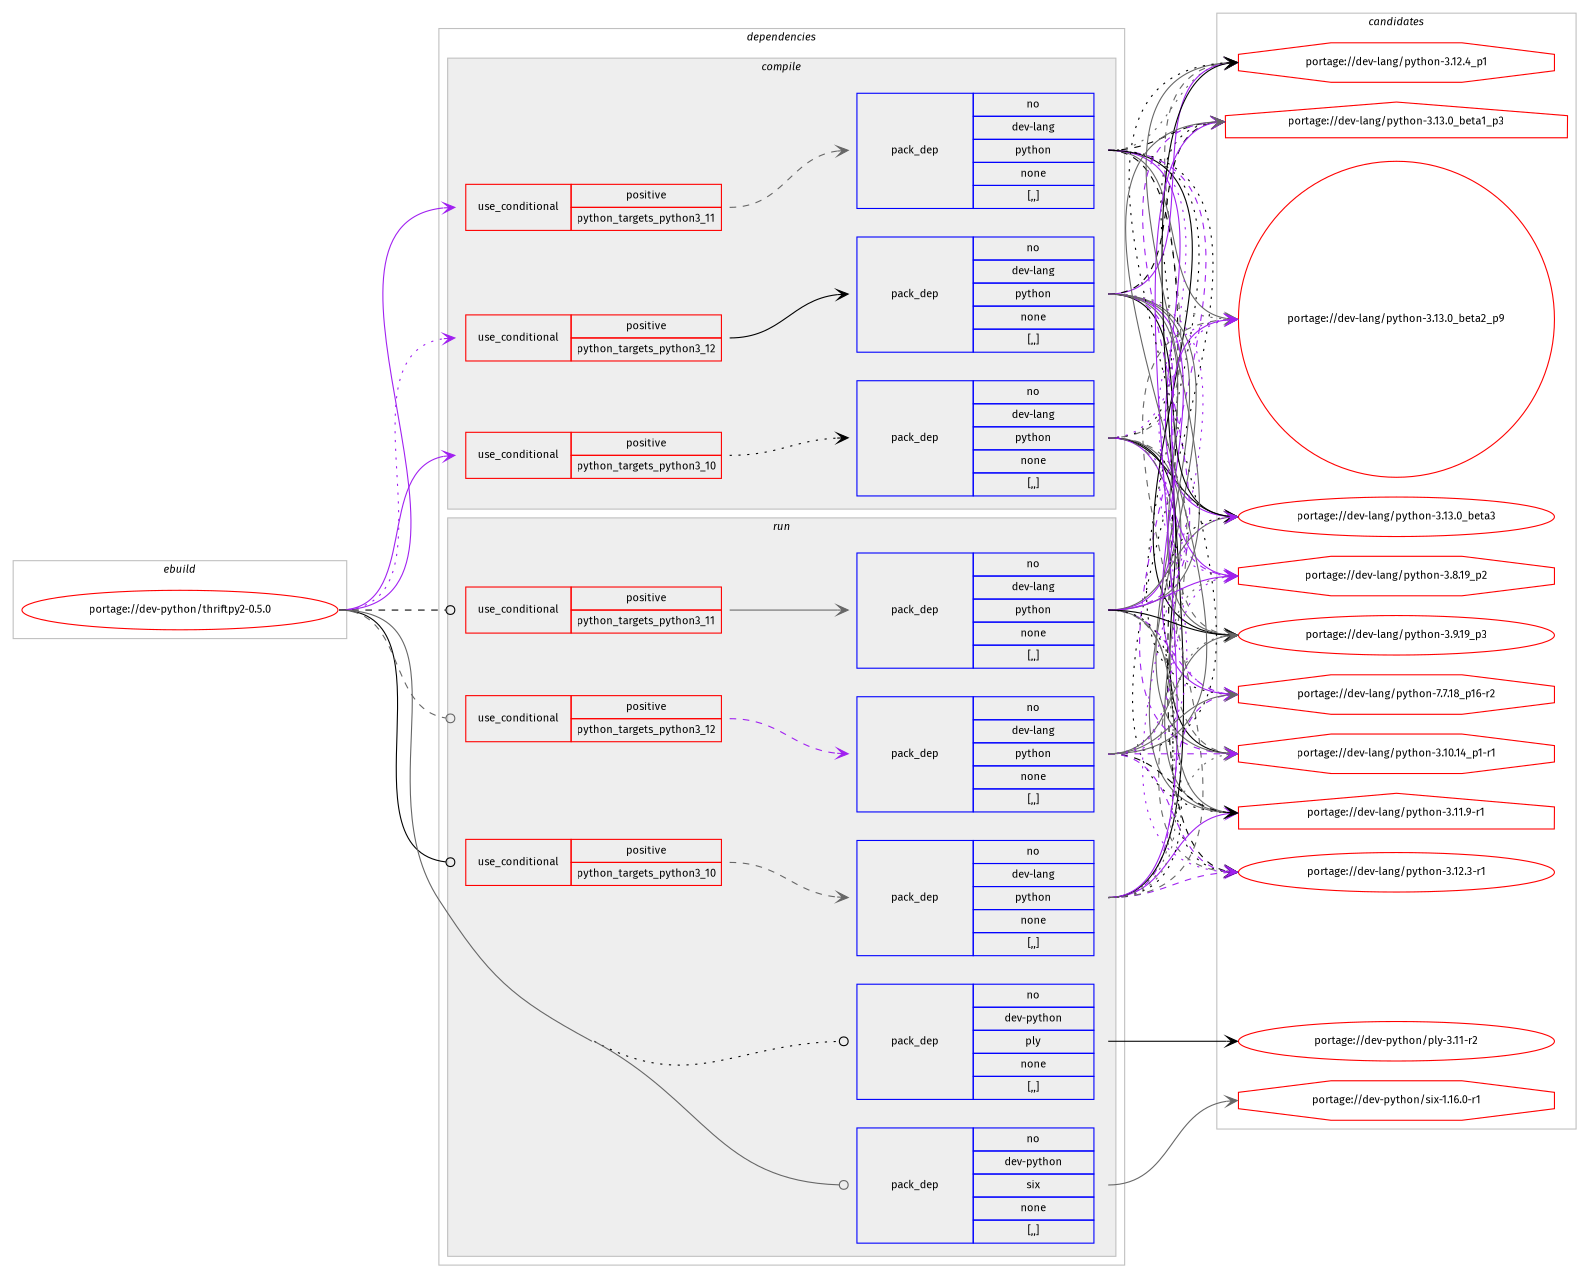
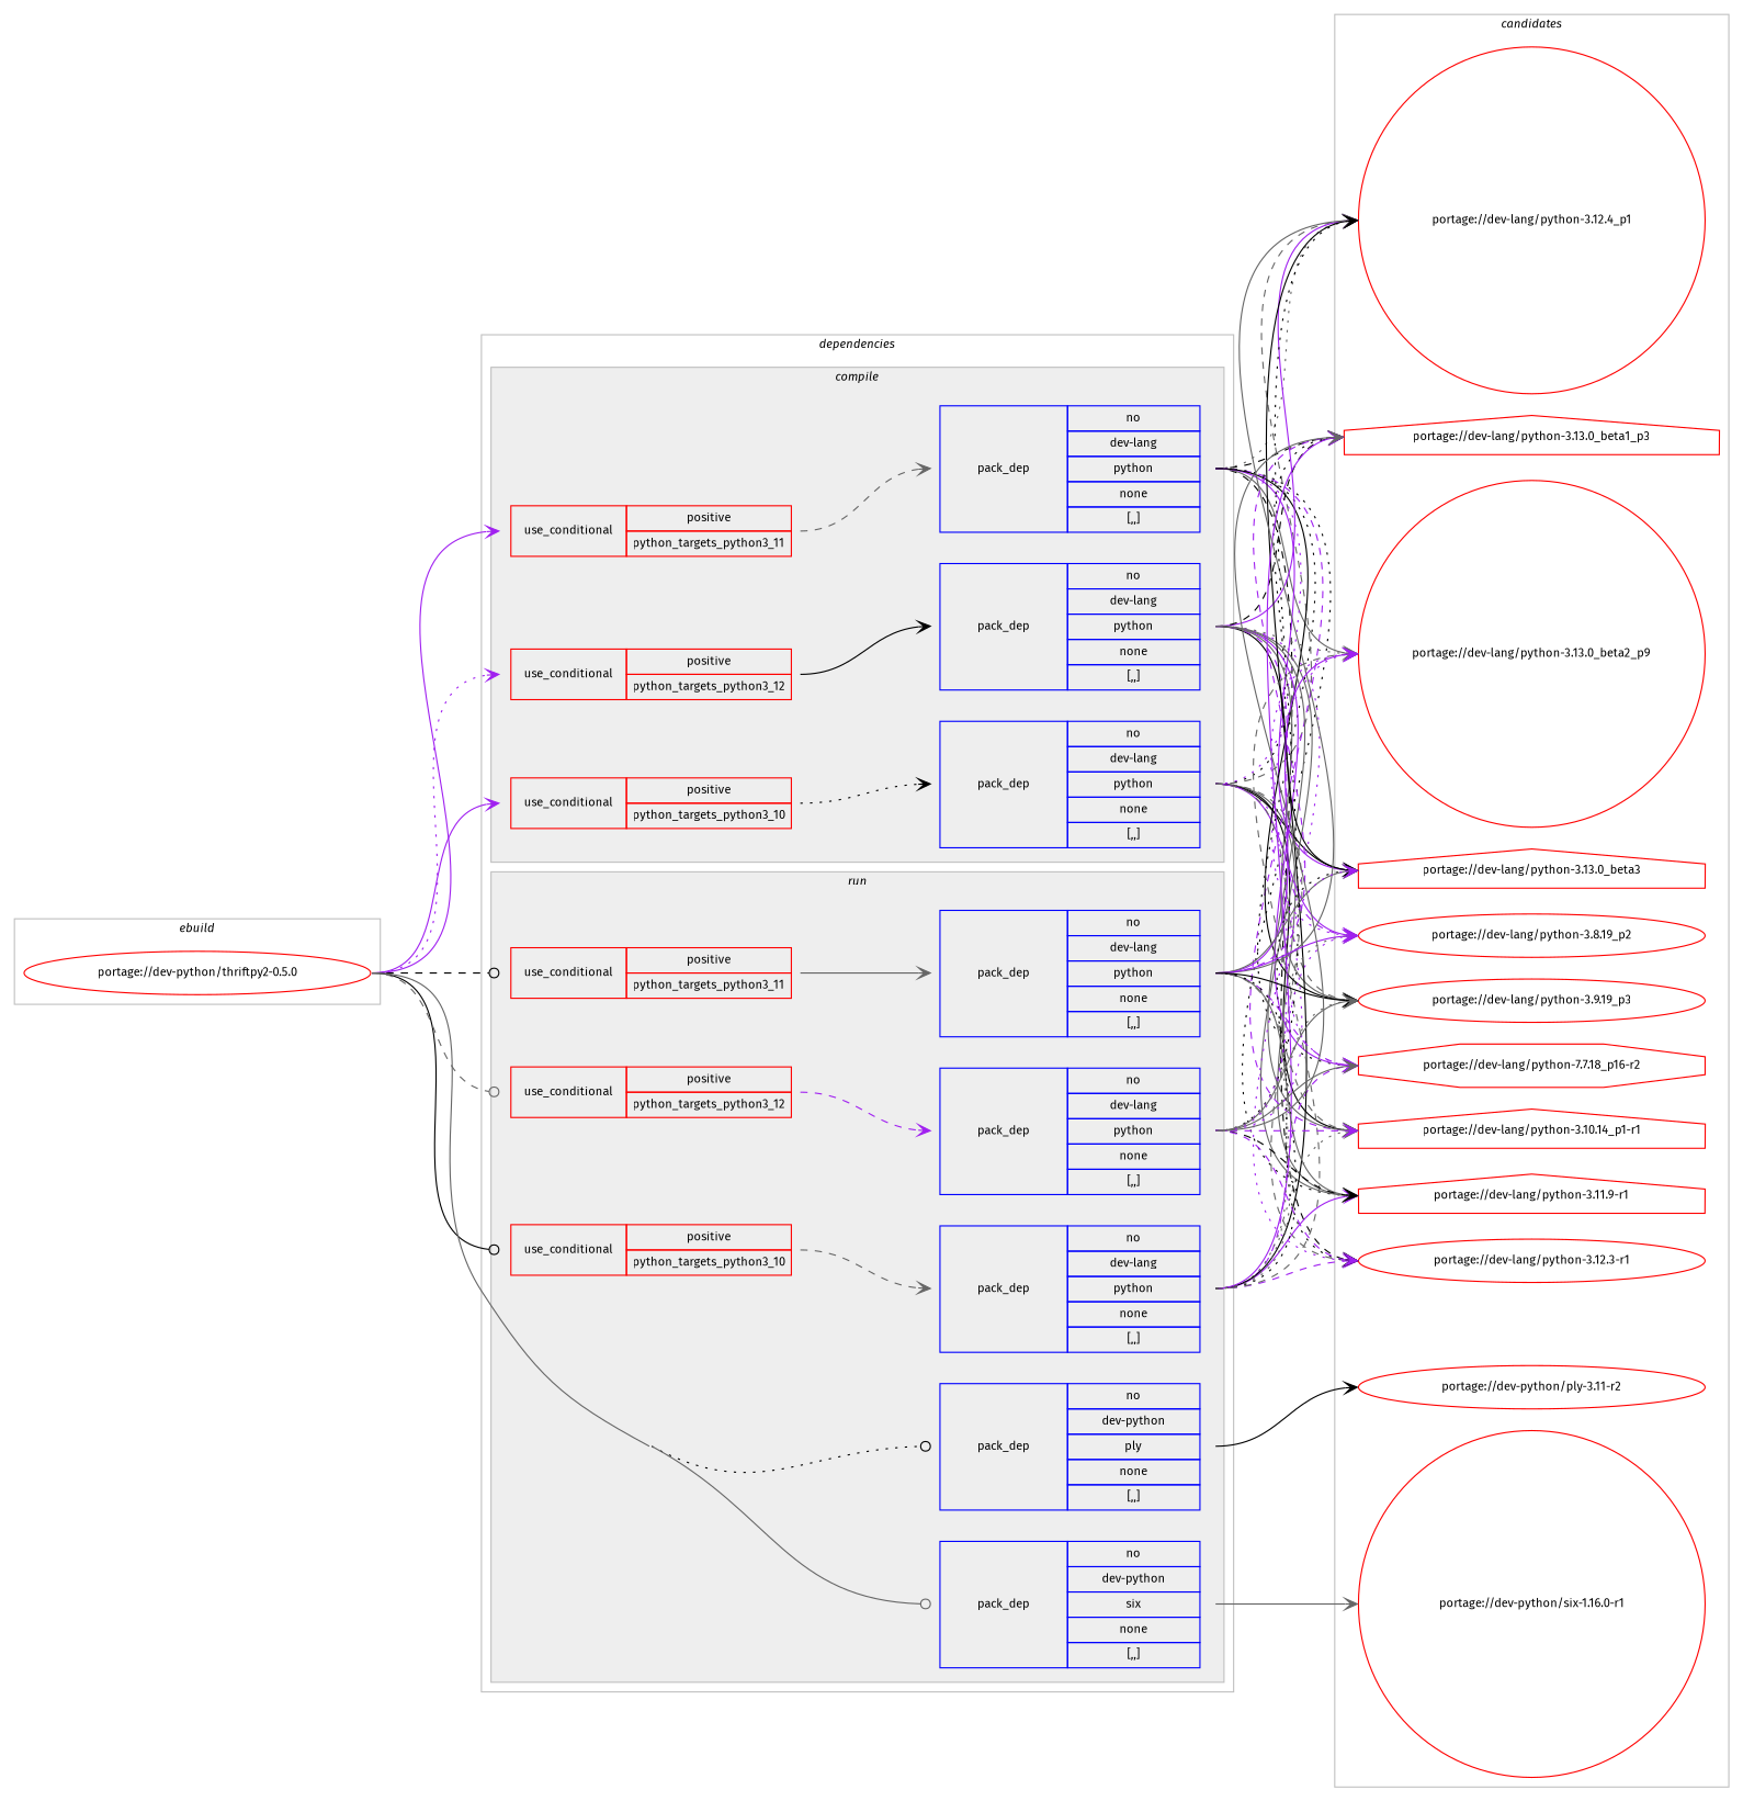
  digraph {
    compound=true
    concentrate=true
    fontname="Fira Sans"
    fontsize=10
    newrank=true
    rankdir=LR
    ranksep=1.5
    node [color=red fontname="Fira Sans" fontsize=10 shape=none]
    edge [arrowhead=vee color=purple fontname="Fira Sans" headport=w style=solid tailport=e weight=100]
    n1 [label="portage://dev-python/thriftpy2-0.5.0" shape=ellipse width=4]
    n2 [color=blue label=<<TABLE BORDER="0" CELLBORDER="1" CELLSPACING="0" CELLPADDING="4" WIDTH="220"><TR><TD ROWSPAN="6" CELLPADDING="30">pack_dep</TD></TR><TR><TD WIDTH="110">no</TD></TR><TR><TD>dev-lang</TD></TR><TR><TD>python</TD></TR><TR><TD>none</TD></TR><TR><TD>[,,]</TD></TR></TABLE>>]
    n3 [label=<<TABLE BORDER="0" CELLBORDER="1" CELLSPACING="0" CELLPADDING="4"><TR><TD ROWSPAN="3" CELLPADDING="10">use_conditional</TD></TR><TR><TD>positive</TD></TR><TR><TD>python_targets_python3_10</TD></TR></TABLE>>]
    n4 [color=blue label=<<TABLE BORDER="0" CELLBORDER="1" CELLSPACING="0" CELLPADDING="4" WIDTH="220"><TR><TD ROWSPAN="6" CELLPADDING="30">pack_dep</TD></TR><TR><TD WIDTH="110">no</TD></TR><TR><TD>dev-lang</TD></TR><TR><TD>python</TD></TR><TR><TD>none</TD></TR><TR><TD>[,,]</TD></TR></TABLE>>]
    n5 [label=<<TABLE BORDER="0" CELLBORDER="1" CELLSPACING="0" CELLPADDING="4"><TR><TD ROWSPAN="3" CELLPADDING="10">use_conditional</TD></TR><TR><TD>positive</TD></TR><TR><TD>python_targets_python3_11</TD></TR></TABLE>>]
    n6 [color=blue label=<<TABLE BORDER="0" CELLBORDER="1" CELLSPACING="0" CELLPADDING="4" WIDTH="220"><TR><TD ROWSPAN="6" CELLPADDING="30">pack_dep</TD></TR><TR><TD WIDTH="110">no</TD></TR><TR><TD>dev-lang</TD></TR><TR><TD>python</TD></TR><TR><TD>none</TD></TR><TR><TD>[,,]</TD></TR></TABLE>>]
    n7 [label=<<TABLE BORDER="0" CELLBORDER="1" CELLSPACING="0" CELLPADDING="4"><TR><TD ROWSPAN="3" CELLPADDING="10">use_conditional</TD></TR><TR><TD>positive</TD></TR><TR><TD>python_targets_python3_12</TD></TR></TABLE>>]
    n8 [color=blue label=<<TABLE BORDER="0" CELLBORDER="1" CELLSPACING="0" CELLPADDING="4" WIDTH="220"><TR><TD ROWSPAN="6" CELLPADDING="30">pack_dep</TD></TR><TR><TD WIDTH="110">no</TD></TR><TR><TD>dev-lang</TD></TR><TR><TD>python</TD></TR><TR><TD>none</TD></TR><TR><TD>[,,]</TD></TR></TABLE>>]
    n9 [label=<<TABLE BORDER="0" CELLBORDER="1" CELLSPACING="0" CELLPADDING="4"><TR><TD ROWSPAN="3" CELLPADDING="10">use_conditional</TD></TR><TR><TD>positive</TD></TR><TR><TD>python_targets_python3_10</TD></TR></TABLE>>]
    n10 [color=blue label=<<TABLE BORDER="0" CELLBORDER="1" CELLSPACING="0" CELLPADDING="4" WIDTH="220"><TR><TD ROWSPAN="6" CELLPADDING="30">pack_dep</TD></TR><TR><TD WIDTH="110">no</TD></TR><TR><TD>dev-lang</TD></TR><TR><TD>python</TD></TR><TR><TD>none</TD></TR><TR><TD>[,,]</TD></TR></TABLE>>]
    n11 [label=<<TABLE BORDER="0" CELLBORDER="1" CELLSPACING="0" CELLPADDING="4"><TR><TD ROWSPAN="3" CELLPADDING="10">use_conditional</TD></TR><TR><TD>positive</TD></TR><TR><TD>python_targets_python3_11</TD></TR></TABLE>>]
    n12 [color=blue label=<<TABLE BORDER="0" CELLBORDER="1" CELLSPACING="0" CELLPADDING="4" WIDTH="220"><TR><TD ROWSPAN="6" CELLPADDING="30">pack_dep</TD></TR><TR><TD WIDTH="110">no</TD></TR><TR><TD>dev-lang</TD></TR><TR><TD>python</TD></TR><TR><TD>none</TD></TR><TR><TD>[,,]</TD></TR></TABLE>>]
    n13 [label=<<TABLE BORDER="0" CELLBORDER="1" CELLSPACING="0" CELLPADDING="4"><TR><TD ROWSPAN="3" CELLPADDING="10">use_conditional</TD></TR><TR><TD>positive</TD></TR><TR><TD>python_targets_python3_12</TD></TR></TABLE>>]
    n14 [color=blue label=<<TABLE BORDER="0" CELLBORDER="1" CELLSPACING="0" CELLPADDING="4" WIDTH="220"><TR><TD ROWSPAN="6" CELLPADDING="30">pack_dep</TD></TR><TR><TD WIDTH="110">no</TD></TR><TR><TD>dev-python</TD></TR><TR><TD>ply</TD></TR><TR><TD>none</TD></TR><TR><TD>[,,]</TD></TR></TABLE>>]
    n15 [color=blue label=<<TABLE BORDER="0" CELLBORDER="1" CELLSPACING="0" CELLPADDING="4" WIDTH="220"><TR><TD ROWSPAN="6" CELLPADDING="30">pack_dep</TD></TR><TR><TD WIDTH="110">no</TD></TR><TR><TD>dev-python</TD></TR><TR><TD>six</TD></TR><TR><TD>none</TD></TR><TR><TD>[,,]</TD></TR></TABLE>>]
    n16 [label="portage://dev-lang/python-7.7.18_p16-r2" shape=octagon width=4]
-   n17 [label="portage://dev-lang/python-3.10.14_p1-r1" shape=octagon width=4]
+   n17 [label="portage://dev-lang/python-3.10.14_p1-r1" shape=house width=4]
    n18 [label="portage://dev-lang/python-3.11.9-r1" shape=house width=4]
    n19 [label="portage://dev-lang/python-3.12.3-r1" shape=ellipse width=4]
-   n20 [label="portage://dev-lang/python-3.12.4_p1" shape=octagon width=4]
+   n20 [label="portage://dev-lang/python-3.12.4_p1" shape=circle width=4]
    n21 [label="portage://dev-lang/python-3.13.0_beta1_p3" shape=house width=4]
    n22 [label="portage://dev-lang/python-3.13.0_beta2_p9" shape=circle width=4]
-   n23 [label="portage://dev-lang/python-3.13.0_beta3" shape=ellipse width=4]
-   n24 [label="portage://dev-lang/python-3.8.19_p2" shape=octagon width=4]
+   n23 [label="portage://dev-lang/python-3.13.0_beta3" shape=house width=4]
+   n24 [label="portage://dev-lang/python-3.8.19_p2" shape=ellipse width=4]
    n25 [label="portage://dev-lang/python-3.9.19_p3" shape=ellipse width=4]
    n26 [label="portage://dev-python/ply-3.11-r2" shape=ellipse width=4]
-   n27 [label="portage://dev-python/six-1.16.0-r1" shape=octagon width=4]
+   n27 [label="portage://dev-python/six-1.16.0-r1" shape=circle width=4]
    subgraph cluster_1 {
      color=gray
      label=<<i>ebuild</i>>
      rank=same
      n1
    }
    subgraph cluster_2 {
      color=gray
      label=<<i>dependencies</i>>
      subgraph cluster_3 {
        color=gray
        fillcolor="#eeeeee"
        label=<<i>compile</i>>
        style=filled
        subgraph sub_4 {
          color=gray
          fillcolor="#eeeeee"
          label=<<i>compile</i>>
          style=filled
          n3
          subgraph sub_5 {
            color=gray
            fillcolor="#eeeeee"
            label=<<i>compile</i>>
            style=filled
            n2
          }
        }
        subgraph sub_6 {
          color=gray
          fillcolor="#eeeeee"
          label=<<i>compile</i>>
          style=filled
          n5
          subgraph sub_7 {
            color=gray
            fillcolor="#eeeeee"
            label=<<i>compile</i>>
            style=filled
            n4
          }
        }
        subgraph sub_8 {
          color=gray
          fillcolor="#eeeeee"
          label=<<i>compile</i>>
          style=filled
          n7
          subgraph sub_9 {
            color=gray
            fillcolor="#eeeeee"
            label=<<i>compile</i>>
            style=filled
            n6
          }
        }
      }
      subgraph cluster_10 {
        color=gray
        fillcolor="#eeeeee"
        label=<<i>compile and run</i>>
        style=filled
      }
      subgraph cluster_11 {
        color=gray
        fillcolor="#eeeeee"
        label=<<i>run</i>>
        style=filled
        subgraph sub_12 {
          color=gray
          fillcolor="#eeeeee"
          label=<<i>run</i>>
          style=filled
          n9
          subgraph sub_13 {
            color=gray
            fillcolor="#eeeeee"
            label=<<i>run</i>>
            style=filled
            n8
          }
        }
        subgraph sub_14 {
          color=gray
          fillcolor="#eeeeee"
          label=<<i>run</i>>
          style=filled
          n11
          subgraph sub_15 {
            color=gray
            fillcolor="#eeeeee"
            label=<<i>run</i>>
            style=filled
            n10
          }
        }
        subgraph sub_16 {
          color=gray
          fillcolor="#eeeeee"
          label=<<i>run</i>>
          style=filled
          n13
          subgraph sub_17 {
            color=gray
            fillcolor="#eeeeee"
            label=<<i>run</i>>
            style=filled
            n12
          }
        }
        subgraph sub_18 {
          color=gray
          fillcolor="#eeeeee"
          label=<<i>run</i>>
          style=filled
          n14
        }
        subgraph sub_19 {
          color=gray
          fillcolor="#eeeeee"
          label=<<i>run</i>>
          style=filled
          n15
        }
      }
    }
    subgraph cluster_20 {
      color=gray
      label=<<i>candidates</i>>
      rank=same
      subgraph sub_21 {
        color=black
        label=<<i>candidates</i>>
        nodesep=1
        rank=same
        n16
        n17
        n18
        n19
        n20
        n21
        n22
        n23
        n24
        n25
      }
      subgraph sub_22 {
        color=black
        label=<<i>candidates</i>>
        nodesep=1
        rank=same
        n16
        n17
        n18
        n19
        n20
        n21
        n22
        n23
        n24
        n25
      }
      subgraph sub_23 {
        color=black
        label=<<i>candidates</i>>
        nodesep=1
        rank=same
        n16
        n17
        n18
        n19
        n20
        n21
        n22
        n23
        n24
        n25
      }
      subgraph sub_24 {
        color=black
        label=<<i>candidates</i>>
        nodesep=1
        rank=same
        n16
        n17
        n18
        n19
        n20
        n21
        n22
        n23
        n24
        n25
      }
      subgraph sub_25 {
        color=black
        label=<<i>candidates</i>>
        nodesep=1
        rank=same
        n16
        n17
        n18
        n19
        n20
        n21
        n22
        n23
        n24
        n25
      }
      subgraph sub_26 {
        color=black
        label=<<i>candidates</i>>
        nodesep=1
        rank=same
        n16
        n17
        n18
        n19
        n20
        n21
        n22
        n23
        n24
        n25
      }
      subgraph sub_27 {
        color=black
        label=<<i>candidates</i>>
        nodesep=1
        rank=same
        n26
      }
      subgraph sub_28 {
        color=black
        label=<<i>candidates</i>>
        nodesep=1
        rank=same
        n27
      }
    }
    n1 -> n3 [weight=20]
    n1 -> n5 [weight=20]
    n1 -> n7 [style=dotted weight=20]
    n1 -> n9 [arrowhead=odot color=black weight=20]
    n1 -> n11 [arrowhead=odot color=black style=dashed weight=20]
    n1 -> n13 [arrowhead=odot color=gray40 style=dashed weight=20]
    n1 -> n14 [arrowhead=odot color=black style=dotted weight=20]
    n1 -> n15 [arrowhead=odot color=gray40 weight=20]
    n2 -> n16 [style=dotted]
    n2 -> n17 [color=black]
    n2 -> n18 [color=gray40]
    n2 -> n19 [color=gray40 style=dashed]
    n2 -> n20 [color=gray40 style=dashed]
    n2 -> n21 [color=black style=dotted]
    n2 -> n22 [style=dotted]
    n2 -> n23 [color=black]
    n2 -> n24
    n2 -> n25 [color=gray40 style=dashed]
    n3 -> n2 [color=black style=dotted weight=20]
    n4 -> n16 [color=black style=dotted]
    n4 -> n17 [style=dashed]
    n4 -> n18 [color=black style=dotted]
    n4 -> n19 [color=black style=dashed]
    n4 -> n20 [color=gray40 style=dotted]
    n4 -> n21 [color=black style=dashed]
    n4 -> n22 [color=gray40]
    n4 -> n23
    n4 -> n24 [style=dotted]
    n4 -> n25 [color=black]
    n5 -> n4 [color=gray40 style=dashed weight=20]
    n6 -> n16
    n6 -> n17 [color=gray40]
    n6 -> n18 [color=gray40]
    n6 -> n19 [style=dotted]
    n6 -> n20
    n6 -> n21 [color=black style=dashed]
    n6 -> n22 [color=gray40 style=dotted]
    n6 -> n23 [color=black]
    n6 -> n24 [style=dashed]
    n6 -> n25 [color=gray40]
    n7 -> n6 [color=black weight=20]
    n8 -> n16 [style=dashed]
    n8 -> n17 [color=gray40 style=dotted]
    n8 -> n18
    n8 -> n19 [style=dashed]
    n8 -> n20 [color=black]
    n8 -> n21
    n8 -> n22 [color=gray40 style=dashed]
    n8 -> n23 [color=black style=dotted]
    n8 -> n24 [color=gray40 style=dotted]
    n8 -> n25 [color=gray40 style=dotted]
    n9 -> n8 [color=gray40 style=dashed weight=20]
    n10 -> n16 [style=dashed]
    n10 -> n17 [color=gray40 style=dashed]
    n10 -> n18 [color=gray40]
    n10 -> n19 [color=black style=dotted]
    n10 -> n20 [color=gray40]
    n10 -> n21 [style=dashed]
    n10 -> n22
    n10 -> n23 [color=gray40]
    n10 -> n24
    n10 -> n25 [color=black]
    n11 -> n10 [color=gray40 weight=20]
    n12 -> n16 [color=gray40]
    n12 -> n17 [style=dashed]
    n12 -> n18 [color=black style=dashed]
    n12 -> n19 [style=dashed]
    n12 -> n20 [color=black style=dotted]
    n12 -> n21 [color=gray40]
    n12 -> n22 [style=dotted]
    n12 -> n23 [style=dotted]
    n12 -> n24 [style=dotted]
    n12 -> n25 [color=gray40]
    n13 -> n12 [style=dashed weight=20]
    n14 -> n26 [color=black]
    n15 -> n27 [color=gray40]
  }
